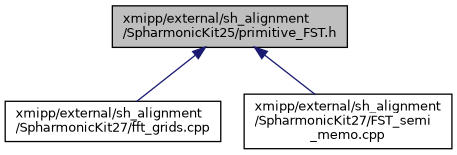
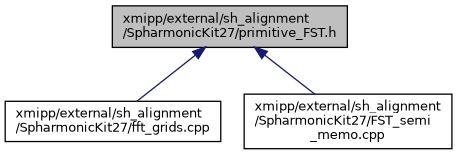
  digraph {
    node [color=black fillcolor=white fontname=Helvetica fontsize=10 shape=record style=filled]
    edge [color=midnightblue dir=back fontname=Helvetica fontsize=10 labelfontname=Helvetica labelfontsize=10 style=solid]
-   n1 [fillcolor=grey75 fontcolor=black height=0.2 label="xmipp/external/sh_alignment\l/SpharmonicKit25/primitive_FST.h" width=0.4]
+   n1 [fillcolor=grey75 fontcolor=black height=0.2 label="xmipp/external/sh_alignment\l/SpharmonicKit27/primitive_FST.h" width=0.4]
    n2 [height=0.2 label="xmipp/external/sh_alignment\l/SpharmonicKit27/fft_grids.cpp" width=0.4]
    n3 [height=0.2 label="xmipp/external/sh_alignment\l/SpharmonicKit27/FST_semi\l_memo.cpp" width=0.4]
    n1 -> n2
    n1 -> n3
  }
